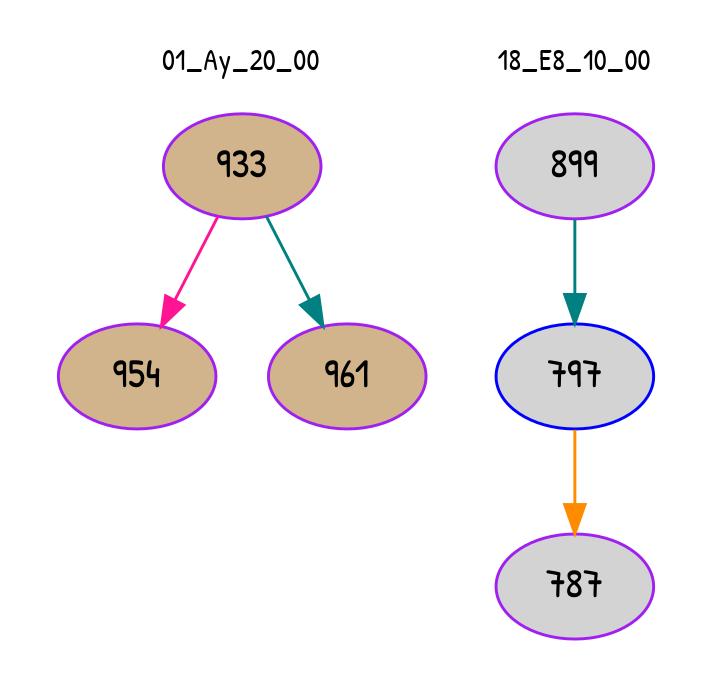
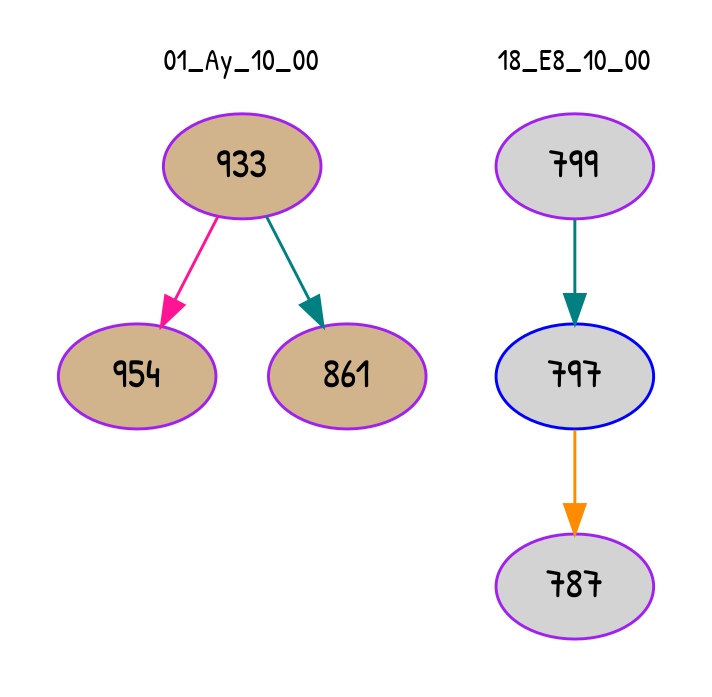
  digraph {
    fontname="Patrick Hand"
    node [color=purple fillcolor=tan fontname="Patrick Hand" style=filled]
    edge [color=teal fontname="Patrick Hand"]
    n1 [label=933]
    n2 [label=954]
-   n3 [label=961]
+   n3 [label=861]
    n4 [color=blue fillcolor=lightgrey label=797]
    n5 [fillcolor=lightgrey label=787]
-   n6 [fillcolor=lightgrey label=899]
+   n6 [fillcolor=lightgrey label=799]
    subgraph cluster_1 {
      color=white
      fontsize=10
-     label="01_Ay_20_00"
+     label="01_Ay_10_00"
      n1
      n2
      n3
    }
    subgraph cluster_2 {
      color=white
      fontsize=10
      label="18_E8_10_00"
      n4
      n5
      n6
    }
    n1 -> n2 [color=deeppink]
    n1 -> n3
    n4 -> n5 [color=darkorange]
    n6 -> n4
  }
